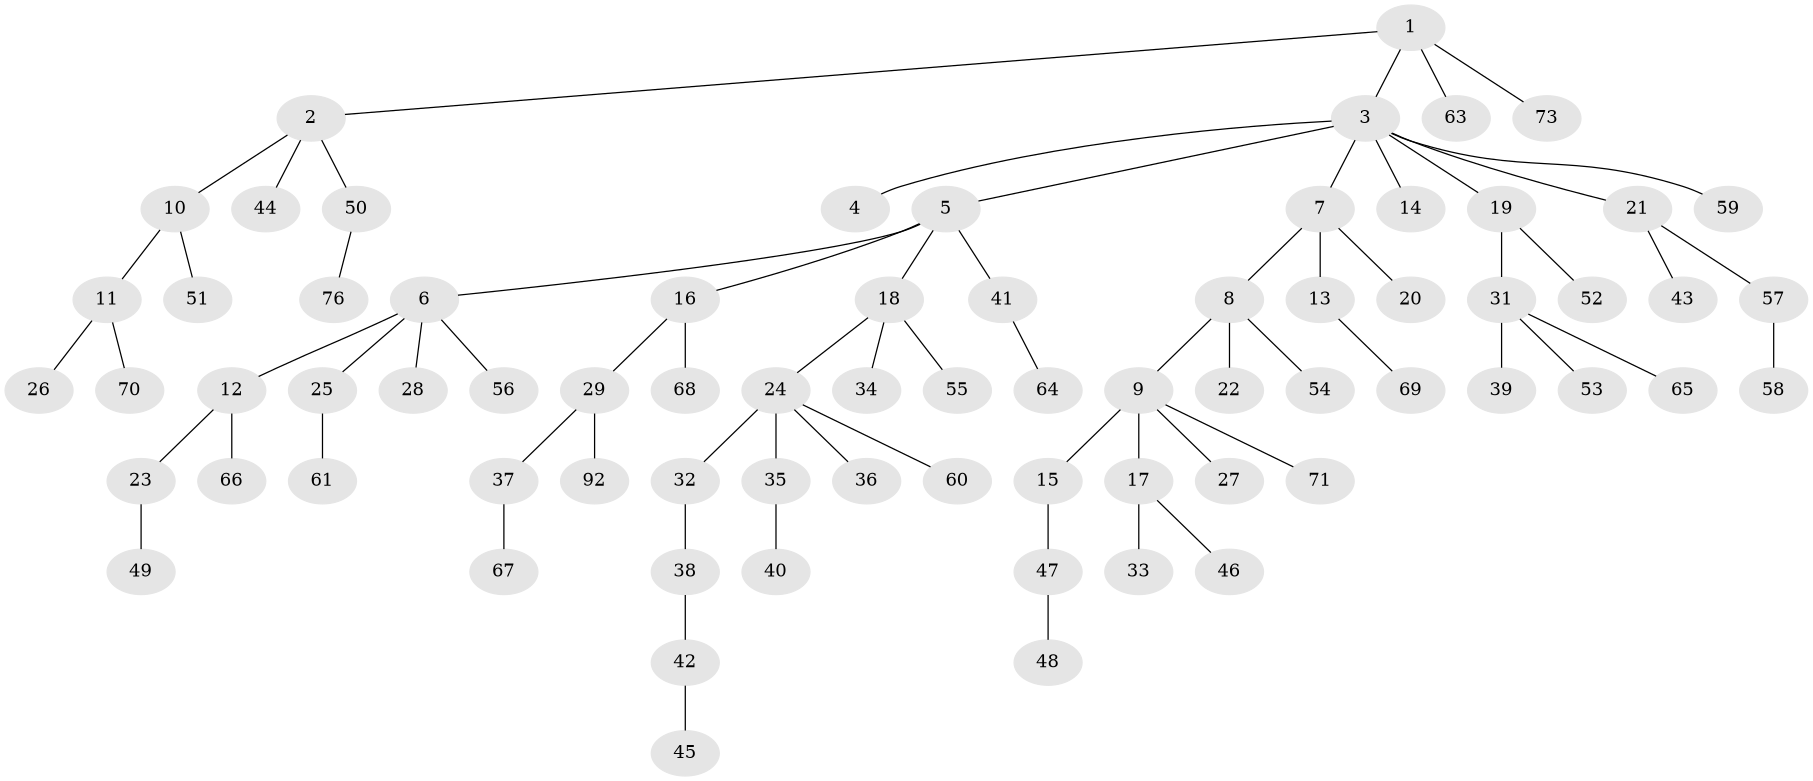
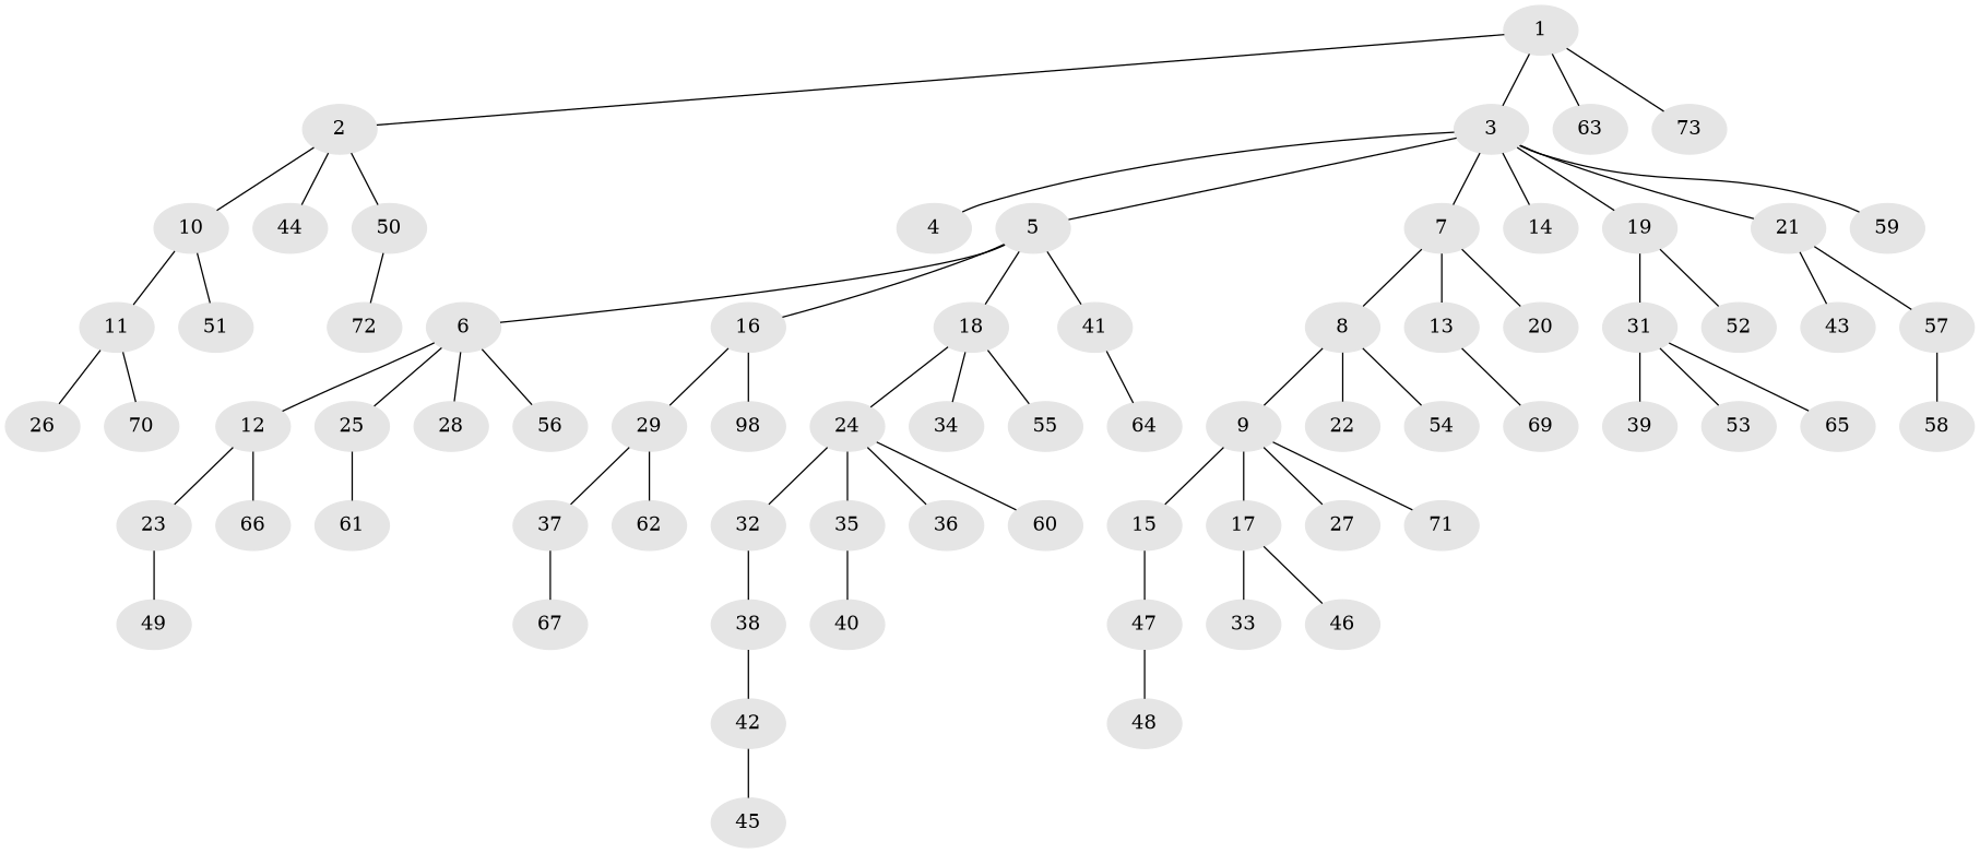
  graph {
    node [color=gray90 style=filled]
    1
    2
    3
    63
    73
    10
    44
    50
    4
    5
    7
    14
    19
    21
    59
    11
    51
-   72 [label=76]
+   72
    6
    16
    18
    41
    8
    13
    20
    31
    52
    43
    57
    12
    25
    28
    56
    29
-   68
+   68 [label=98]
    24
    34
    55
    64
    23
    66
    61
    9
    22
    54
    69
    15
    17
    27
    71
    47
    33
    46
    26
    70
    49
    48
    37
-   62 [label=92]
+   62
    32
    35
    36
    60
    39
    53
    65
    58
    38
    40
    67
    42
    45
    1 -- 2
    1 -- 3
    1 -- 63
    1 -- 73
    2 -- 10
    2 -- 44
    2 -- 50
    3 -- 4
    3 -- 5
    3 -- 7
    3 -- 14
    3 -- 19
    3 -- 21
    3 -- 59
    10 -- 11
    10 -- 51
    50 -- 72
    5 -- 6
    5 -- 16
    5 -- 18
    5 -- 41
    7 -- 8
    7 -- 13
    7 -- 20
    19 -- 31
    19 -- 52
    21 -- 43
    21 -- 57
    11 -- 26
    11 -- 70
    6 -- 12
    6 -- 25
    6 -- 28
    6 -- 56
    16 -- 29
    16 -- 68
    18 -- 24
    18 -- 34
    18 -- 55
    41 -- 64
    8 -- 9
    8 -- 22
    8 -- 54
    13 -- 69
    31 -- 39
    31 -- 53
    31 -- 65
    57 -- 58
    12 -- 23
    12 -- 66
    25 -- 61
    29 -- 37
    29 -- 62
    24 -- 32
    24 -- 35
    24 -- 36
    24 -- 60
    23 -- 49
    9 -- 15
    9 -- 17
    9 -- 27
    9 -- 71
    15 -- 47
    17 -- 33
    17 -- 46
    47 -- 48
    37 -- 67
    32 -- 38
    35 -- 40
    38 -- 42
    42 -- 45
  }
